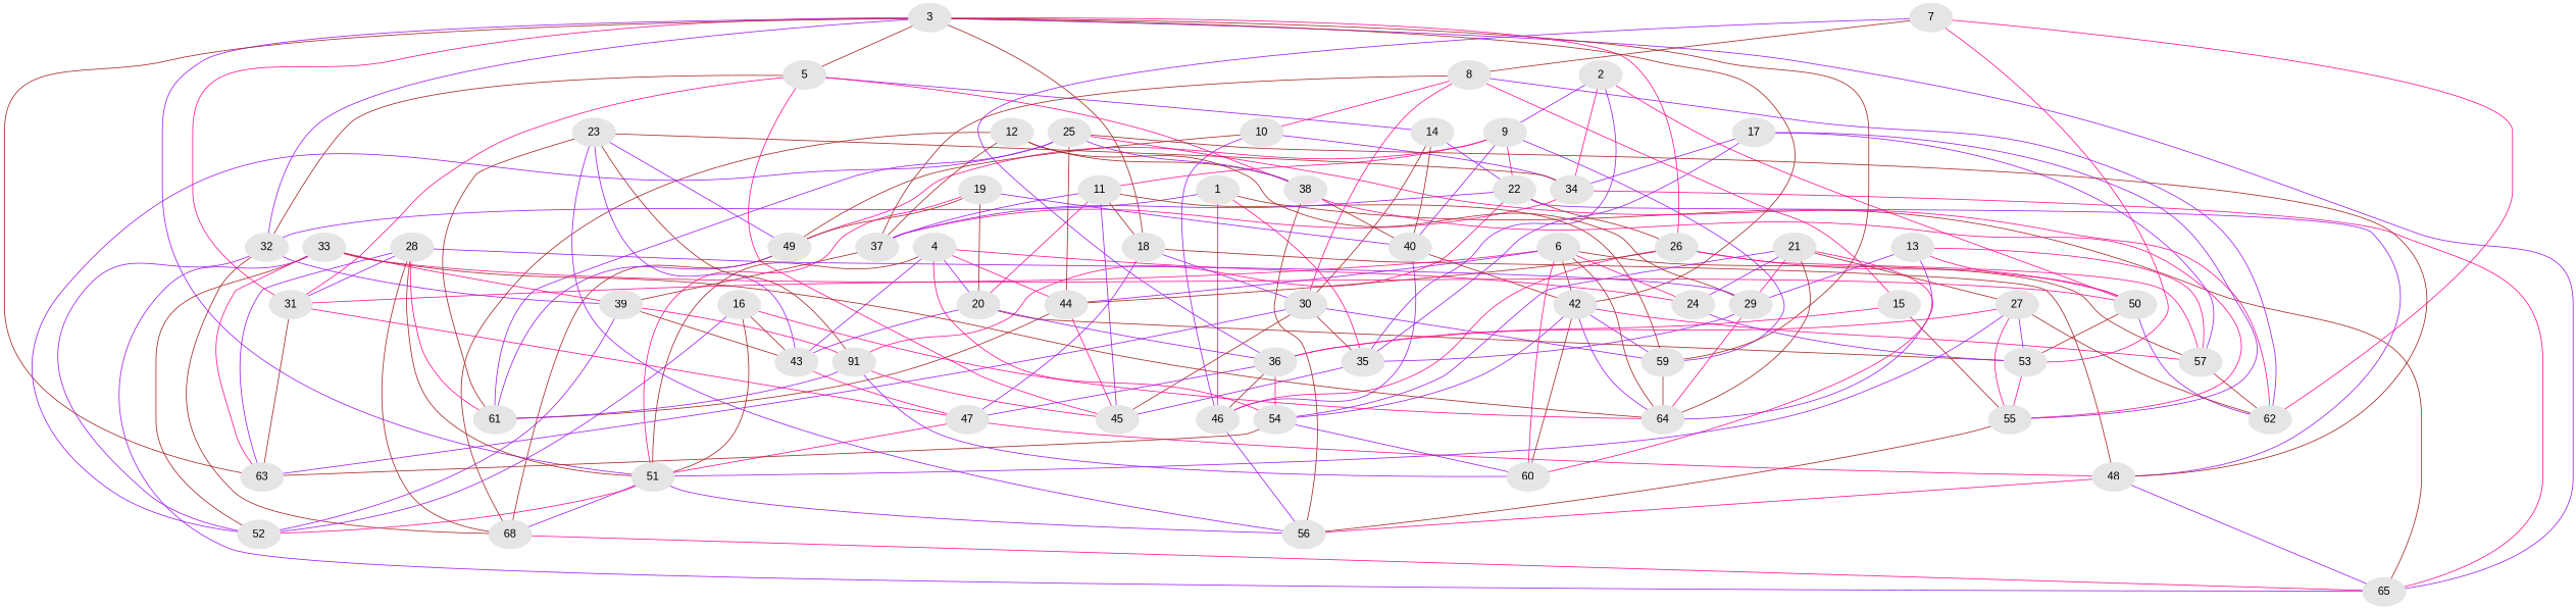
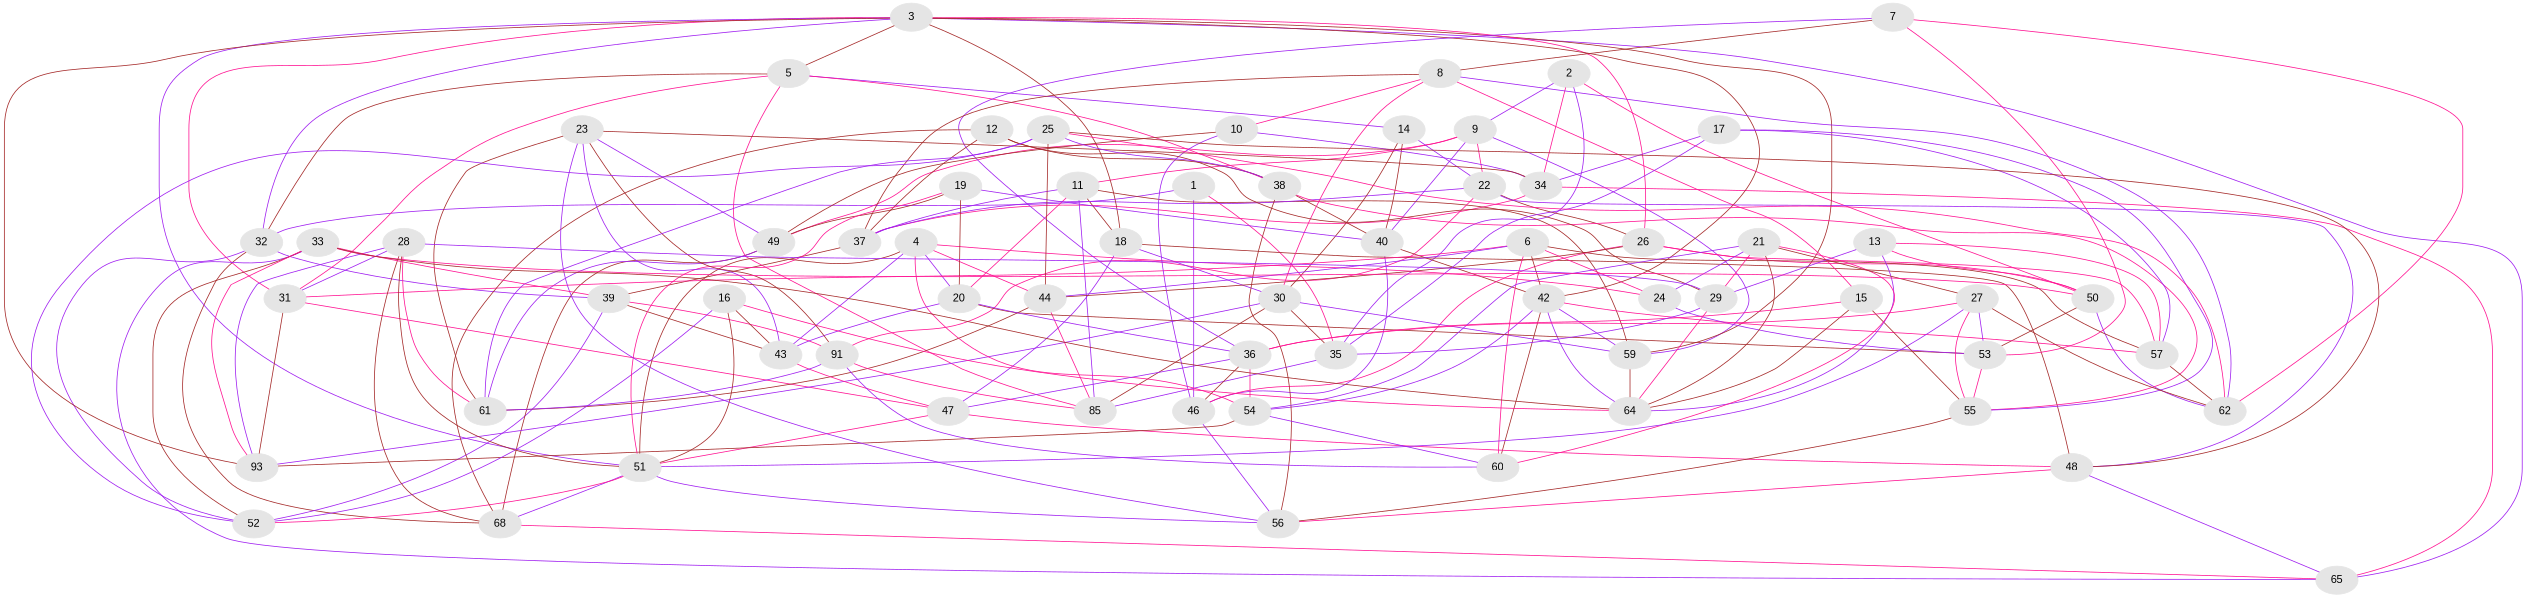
  graph {
    fontname="Liberation Sans"
    node [color=gray90 fontname="Liberation Sans" style=filled]
    edge [color=purple fontname="Liberation Sans" weight=1.0]
    1
    32
    35
    46
    65
    n6 [label=68]
    52
    39
-   45
+   45 [label=85]
    56
    2
    9
    34
    50
    59
    11
    22
    40
    49
    37
    53
    62
    3
    5
    18
    26
    31
    42
    51
-   63
+   63 [label=93]
    14
    38
    30
    47
    48
    44
    57
    54
    60
    64
    4
    20
    24
    43
    36
    61
    55
    6
    7
    8
    10
    15
    n53 [label=91]
    12
    29
    13
    16
    17
    19
    21
    27
    23
    25
    28
    33
    1 -- 32
    1 -- 35 [color=deeppink]
    1 -- 46
-   1 -- 65 [color=brown]
    32 -- n6 [color=brown]
    32 -- 52
    32 -- 39
    35 -- 45
    46 -- 56
    n6 -- 65 [color=deeppink]
    39 -- 52
    39 -- 43 [color=brown]
    39 -- n53 [color=deeppink]
    2 -- 35
    2 -- 9
    2 -- 34 [color=deeppink]
    2 -- 50 [color=deeppink]
    9 -- 59
    9 -- 11 [color=deeppink]
    9 -- 22 [color=deeppink]
    9 -- 40
    9 -- 49 [color=deeppink]
    34 -- 65 [color=deeppink]
    34 -- 37 [color=deeppink]
    50 -- 53 [color=brown]
    50 -- 62
    59 -- 64 [color=brown]
    11 -- 45
    11 -- 59 [color=brown]
    11 -- 37
    11 -- 18 [color=brown]
    11 -- 20 [color=deeppink]
    22 -- 37
    22 -- 26 [color=brown]
    22 -- 48
    22 -- n53 [color=deeppink]
    40 -- 46
    40 -- 42 [color=brown]
    49 -- n6 [color=brown]
    49 -- 61
    37 -- 39 [color=brown]
    53 -- 55 [color=deeppink]
    3 -- 32
    3 -- 65
    3 -- 59 [color=brown]
    3 -- 5 [color=brown]
    3 -- 18 [color=brown]
    3 -- 26 [color=deeppink]
    3 -- 31 [color=deeppink]
    3 -- 42 [color=brown]
    3 -- 51
    3 -- 63 [color=brown]
    5 -- 32 [color=brown]
    5 -- 45 [color=deeppink]
    5 -- 31 [color=deeppink]
    5 -- 14
    5 -- 38 [color=deeppink]
    18 -- 30 [weight=2.0]
    18 -- 47
    18 -- 48 [color=brown]
    26 -- 46 [color=deeppink]
    26 -- 50 [color=deeppink]
    26 -- 44 [color=brown]
    26 -- 57 [color=deeppink]
    31 -- 63 [color=brown]
    31 -- 47 [color=deeppink]
    42 -- 59
    42 -- 57 [color=deeppink]
    42 -- 54
    42 -- 60 [color=brown]
    42 -- 64
    51 -- n6
    51 -- 52 [color=deeppink]
    51 -- 56
    14 -- 22
    14 -- 40 [color=brown]
    14 -- 30 [color=brown]
    38 -- 56 [color=brown]
    38 -- 40 [color=brown]
    38 -- 55 [color=deeppink]
    30 -- 35 [color=brown]
    30 -- 45 [color=brown]
    30 -- 59
    30 -- 63
    47 -- 51 [color=deeppink]
    47 -- 48 [color=deeppink]
    48 -- 65
    48 -- 56 [color=deeppink]
    44 -- 45 [color=deeppink]
    44 -- 61 [color=brown]
    57 -- 62 [color=brown]
    54 -- 63 [color=brown]
    54 -- 60
    4 -- 51 [color=brown]
    4 -- 44 [color=deeppink]
    4 -- 54 [color=deeppink]
    4 -- 20
    4 -- 24 [color=deeppink]
    4 -- 43
    20 -- 53 [color=brown]
    20 -- 43
    20 -- 36
    24 -- 53
    43 -- 47 [color=deeppink]
    36 -- 46 [color=brown]
    36 -- 47
    36 -- 54 [color=deeppink]
    55 -- 56 [color=brown]
    6 -- 31 [color=deeppink]
    6 -- 42 [color=brown]
    6 -- 44
    6 -- 57 [color=brown]
    6 -- 60 [color=deeppink]
    6 -- 24 [color=deeppink]
    7 -- 53 [color=deeppink]
    7 -- 62 [color=deeppink]
    7 -- 36
    7 -- 8 [color=brown]
    8 -- 37 [color=brown]
    8 -- 62
    8 -- 30 [color=deeppink]
    8 -- 10 [color=deeppink]
    8 -- 15 [color=deeppink]
    10 -- 46
    10 -- 34
    10 -- 49 [color=brown]
-   6 -- 64 [color=brown]
+   15 -- 64 [color=brown]
    15 -- 36 [color=deeppink]
    15 -- 55 [color=brown]
    n53 -- 45 [color=deeppink]
    n53 -- 60
    n53 -- 61
    12 -- n6 [color=brown]
    12 -- 37 [color=brown]
    12 -- 38 [color=brown]
    12 -- 29 [color=brown]
    29 -- 35
    29 -- 64 [color=deeppink]
    13 -- 50 [color=deeppink]
    13 -- 57 [color=deeppink]
    13 -- 64
    13 -- 29
    16 -- 52
    16 -- 51 [color=brown]
    16 -- 64 [color=deeppink]
    16 -- 43 [color=brown]
    17 -- 35
    17 -- 34
    17 -- 57
    17 -- 55
    19 -- 40
    19 -- 49 [color=brown]
    19 -- 51 [color=deeppink]
    19 -- 20 [color=brown]
    21 -- 54
    21 -- 60 [color=deeppink]
    21 -- 64 [color=brown]
    21 -- 24
    21 -- 29 [color=deeppink]
    21 -- 27 [color=brown]
    27 -- 53
    27 -- 62 [color=brown]
    27 -- 51
    27 -- 36 [color=deeppink]
    27 -- 55 [color=deeppink]
    23 -- 56
    23 -- 34 [color=brown]
    23 -- 49
    23 -- 43
    23 -- 61 [color=brown]
    23 -- n53 [color=brown]
    25 -- 52
    25 -- 62 [color=deeppink]
    25 -- 38
    25 -- 48 [color=brown]
    25 -- 44 [color=brown]
    25 -- 61
    28 -- n6 [color=brown]
    28 -- 31
    28 -- 51 [color=brown]
    28 -- 63
    28 -- 61 [color=deeppink]
    28 -- 29
    33 -- 65
    33 -- 52 [color=brown]
    33 -- 39 [color=deeppink]
    33 -- 50 [color=deeppink]
    33 -- 63 [color=deeppink]
    33 -- 64 [color=brown]
  }
